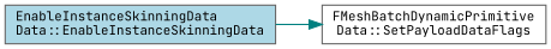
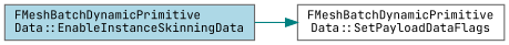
  digraph {
    rankdir=LR
    fontname="JetBrains Mono"
    node [fontname="JetBrains Mono" fontsize=10 shape=box style=filled]
-   n1 [color=gray40 fillcolor=lightblue fontcolor=black height=0.2 label="EnableInstanceSkinningData\lData::EnableInstanceSkinningData" width=0.4]
+   n1 [color=gray40 fillcolor=lightblue fontcolor=black height=0.2 label="FMeshBatchDynamicPrimitive\lData::EnableInstanceSkinningData" width=0.4]
    n2 [color=grey40 fillcolor=white height=0.2 label="FMeshBatchDynamicPrimitive\lData::SetPayloadDataFlags" width=0.4]
    n1 -> n2 [color=teal fontname="JetBrains Mono" fontsize=10 labelfontname=Helvetica labelfontsize=10 style=solid]
  }
